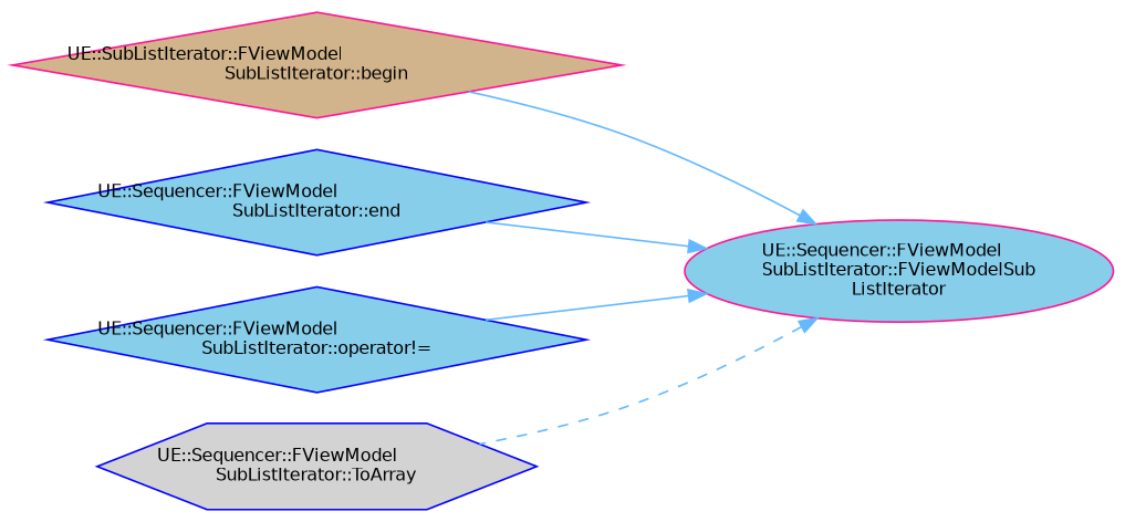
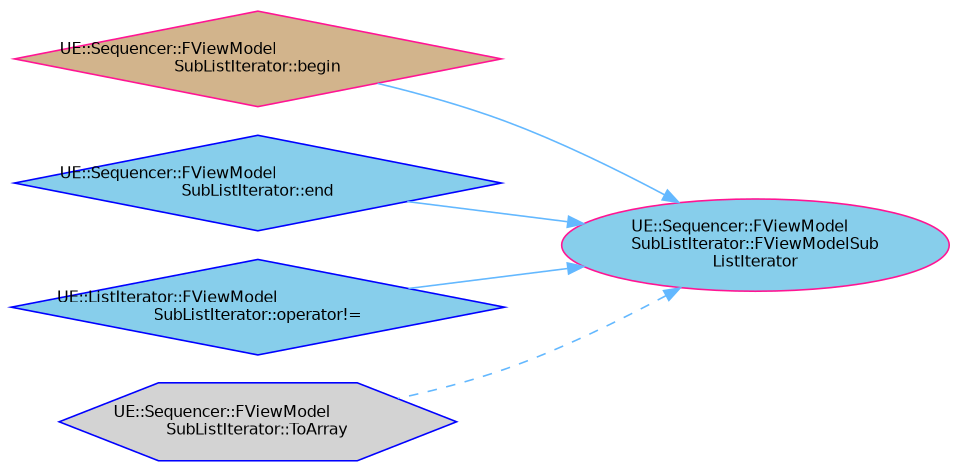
  digraph {
    rankdir=RL
    node [color=blue fillcolor=skyblue fontname=Helvetica fontsize=10 shape=diamond style=filled]
    edge [color=steelblue1 dir=back fontname=Helvetica fontsize=10 labelfontname=Helvetica labelfontsize=10 style=solid]
    n1 [color=deeppink fontcolor=black height=0.2 label="UE::Sequencer::FViewModel\lSubListIterator::FViewModelSub\lListIterator" shape=ellipse width=0.4]
-   n2 [color=deeppink fillcolor=tan height=0.2 label="UE::SubListIterator::FViewModel\lSubListIterator::begin" width=0.4]
+   n2 [color=deeppink fillcolor=tan height=0.2 label="UE::Sequencer::FViewModel\lSubListIterator::begin" width=0.4]
    n3 [height=0.2 label="UE::Sequencer::FViewModel\lSubListIterator::end" width=0.4]
-   n4 [height=0.2 label="UE::Sequencer::FViewModel\lSubListIterator::operator!=" width=0.4]
+   n4 [height=0.2 label="UE::ListIterator::FViewModel\lSubListIterator::operator!=" width=0.4]
    n5 [fillcolor=lightgrey height=0.2 label="UE::Sequencer::FViewModel\lSubListIterator::ToArray" shape=hexagon width=0.4]
    n1 -> n2
    n1 -> n3
    n1 -> n4
    n1 -> n5 [style=dashed]
  }
